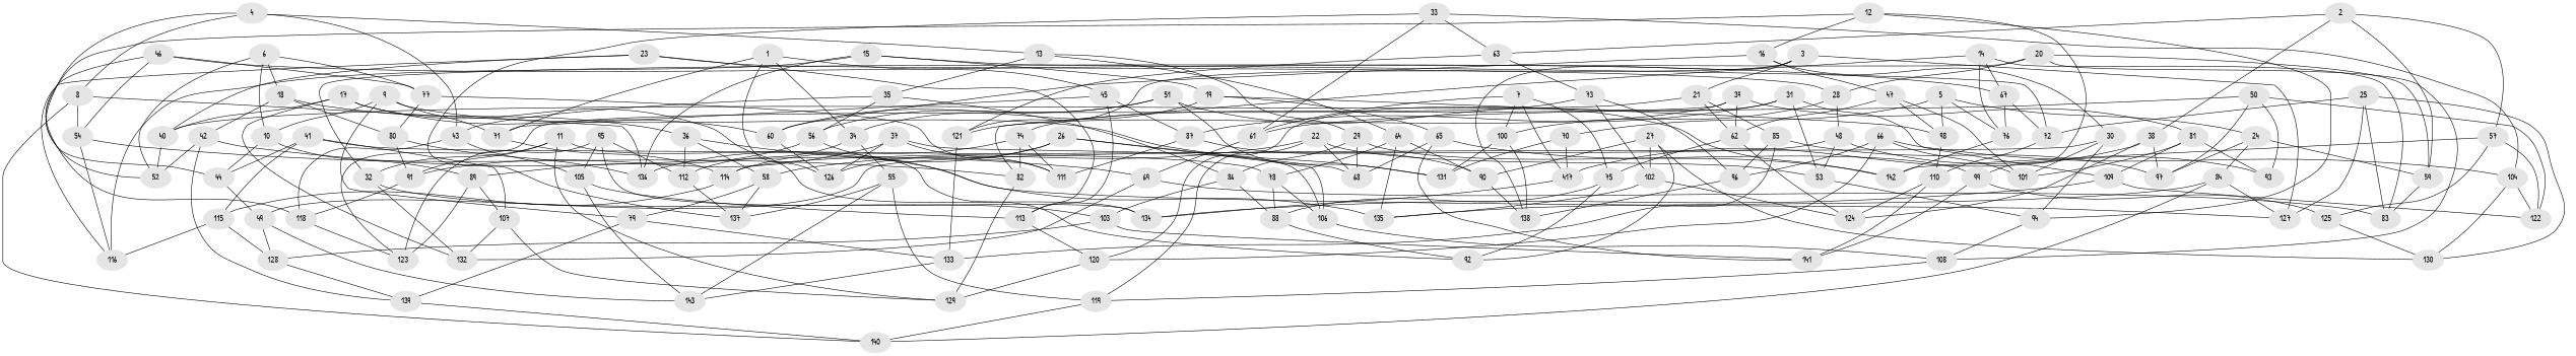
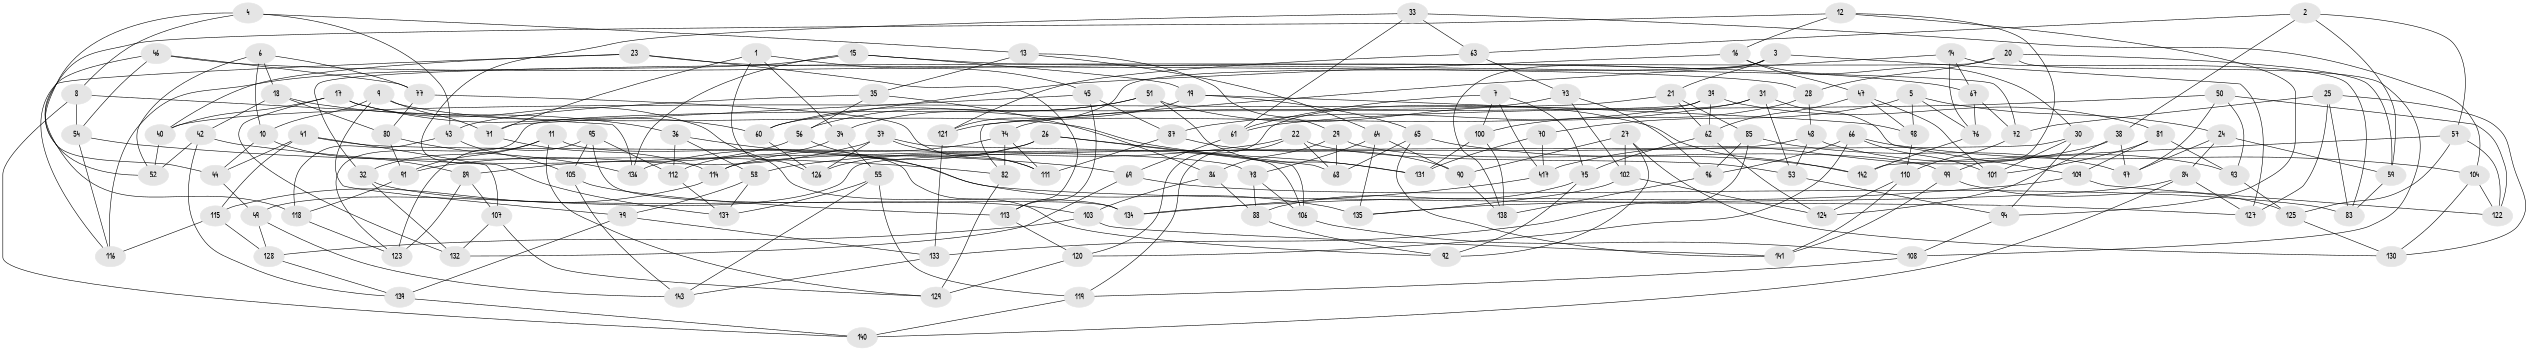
  graph {
    fontname="Patrick Hand"
    node [color=gray90 fontname="Patrick Hand" style=filled]
    edge [fontname="Patrick Hand"]
    1
    34
    45
    71
    126
    55
    112
    113
    87
    114
    2
    38
    57
    59
    63
    n16 [label=417]
    97
    124
    122
    142
    125
    83
    121
    73
    3
    21
    127
    138
    40
    62
    85
    133
    4
    8
    13
    43
    44
    54
    136
    140
    29
    35
    64
    105
    118
    49
    5
    24
    70
    76
    98
    84
    131
    110
    6
    10
    18
    52
    77
    89
    36
    42
    80
    111
    7
    61
    75
    100
    69
    92
    88
    134
    82
    116
    9
    79
    139
    123
    107
    11
    32
    91
    129
    132
    103
    12
    16
    94
    99
    30
    47
    60
    108
    141
    68
    86
    56
    90
    78
    135
    14
    67
    72
    15
    19
    65
    101
    17
    58
    20
    28
    48
    119
    96
    22
    53
    137
    23
    120
    25
    130
    26
    106
    27
    102
    93
    128
    143
    31
    109
    33
    104
    37
    39
    81
    41
    115
    46
    50
    51
    74
    66
    95
    1 -- 34
    1 -- 45
    1 -- 71
    1 -- 126
    34 -- 55
    34 -- 112
    45 -- 71
    45 -- 113
    45 -- 87
    71 -- 114
    55 -- 119
    55 -- 137
    55 -- 143
    112 -- 137
    113 -- 120
    87 -- 111
    87 -- 90
    114 -- 115
    2 -- 38
    2 -- 57
    2 -- 59
    2 -- 63
    38 -- n16
    38 -- 97
    38 -- 124
    57 -- 122
    57 -- 142
    57 -- 125
    59 -- 83
    63 -- 121
    63 -- 73
    n16 -- 134
    125 -- 130
    121 -- 133
    73 -- 96
    73 -- 102
    73 -- 74
    3 -- 121
    3 -- 21
    3 -- 127
    3 -- 138
    21 -- 40
    21 -- 62
    21 -- 85
    40 -- 52
    62 -- 124
    62 -- 75
    85 -- 97
    85 -- 133
    85 -- 96
    133 -- 143
    4 -- 8
    4 -- 13
    4 -- 43
    4 -- 44
    8 -- 54
    8 -- 136
    8 -- 140
    13 -- 29
    13 -- 35
    13 -- 64
    43 -- 105
    43 -- 118
    44 -- 49
    54 -- 82
    54 -- 116
    29 -- 99
    29 -- 68
    29 -- 86
    35 -- 43
    35 -- 86
    35 -- 56
    64 -- 90
    64 -- 78
    64 -- 135
    105 -- 113
    105 -- 143
    118 -- 123
    49 -- 128
    49 -- 143
    5 -- 24
    5 -- 70
    5 -- 76
    5 -- 98
    24 -- 59
    24 -- 97
    24 -- 84
    70 -- n16
    70 -- 131
    76 -- 142
    98 -- 110
    84 -- 127
    84 -- 140
    84 -- 135
    110 -- 124
    110 -- 141
    6 -- 10
    6 -- 18
    6 -- 52
    6 -- 77
    10 -- 44
    10 -- 89
    18 -- 36
    18 -- 42
    18 -- 80
    77 -- 80
    77 -- 111
    89 -- 123
    89 -- 107
    36 -- 112
    36 -- 127
    36 -- 58
    42 -- 52
    42 -- 69
    42 -- 139
    80 -- 136
    80 -- 91
    7 -- n16
    7 -- 61
    7 -- 75
    7 -- 100
    61 -- 69
    75 -- 92
    75 -- 88
    100 -- 138
    100 -- 131
    69 -- 83
    69 -- 132
    88 -- 92
    82 -- 129
    9 -- 71
    9 -- 131
    9 -- 10
    9 -- 79
    79 -- 133
    79 -- 139
    139 -- 140
    107 -- 129
    107 -- 132
    11 -- 92
    11 -- 32
    11 -- 91
    11 -- 129
    32 -- 132
    32 -- 103
    91 -- 118
    103 -- 141
    103 -- 128
    12 -- 52
    12 -- 16
    12 -- 94
    12 -- 99
    16 -- 30
    16 -- 47
    16 -- 60
    94 -- 108
    99 -- 125
    99 -- 141
    30 -- 49
    30 -- 94
    30 -- 101
    47 -- 62
    47 -- 98
    47 -- 101
    60 -- 126
    108 -- 119
    86 -- 88
    86 -- 103
    56 -- 89
    56 -- 135
    90 -- 138
    78 -- 88
    78 -- 106
    14 -- 83
    14 -- 76
    14 -- 82
    14 -- 67
    67 -- 76
    67 -- 72
    72 -- 110
    15 -- 136
    15 -- 116
    15 -- 72
    15 -- 19
    19 -- 34
    19 -- 98
    19 -- 65
    65 -- 142
    65 -- 141
    65 -- 68
    17 -- 40
    17 -- 134
    17 -- 132
    17 -- 60
    58 -- 79
    58 -- 137
    20 -- 59
    20 -- 32
    20 -- 108
    20 -- 28
    28 -- 100
    28 -- 48
    48 -- 114
    48 -- 53
    48 -- 93
    119 -- 140
    96 -- 138
    22 -- 68
    22 -- 58
    22 -- 119
    22 -- 53
    53 -- 94
    23 -- 113
    23 -- 40
    23 -- 116
    23 -- 28
    120 -- 129
    25 -- 83
    25 -- 127
    25 -- 72
    25 -- 130
    26 -- 126
    26 -- 136
    26 -- 68
    26 -- 106
    106 -- 108
    27 -- 92
    27 -- 90
    27 -- 130
    27 -- 102
    102 -- 124
    102 -- 135
+   93 -- 125
    128 -- 139
    31 -- 87
    31 -- 53
    31 -- 120
    31 -- 109
    109 -- 122
    109 -- 134
    33 -- 63
    33 -- 61
    33 -- 137
    33 -- 104
    104 -- 122
    104 -- 130
    37 -- 126
    37 -- 111
    37 -- 91
    37 -- 106
    39 -- 121
    39 -- 62
    39 -- 123
    39 -- 81
    81 -- 101
    81 -- 93
    81 -- 109
    41 -- 44
    41 -- 107
    41 -- 78
    41 -- 115
    115 -- 116
    115 -- 128
    46 -- 54
    46 -- 118
    46 -- 77
    46 -- 67
    50 -- 97
    50 -- 122
    50 -- 61
    50 -- 93
    51 -- 142
    51 -- 131
    51 -- 60
    51 -- 56
    74 -- 114
    74 -- 111
    74 -- 82
    66 -- 101
    66 -- 96
    66 -- 120
    66 -- 104
    95 -- 112
    95 -- 105
    95 -- 134
    95 -- 123
  }
